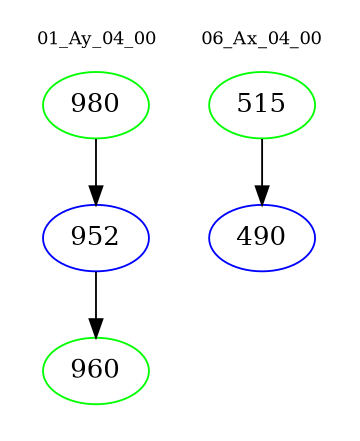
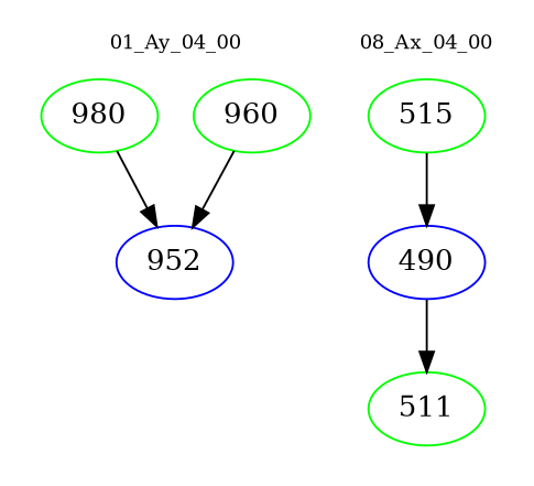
  digraph {
    node [color=green]
    edge [color=black]
    n1 [label=960]
    n2 [color=blue label=952]
    n3 [label=980]
    n4 [label=515]
    n5 [color=blue label=490]
+   n6 [label=511]
    subgraph cluster_1 {
      color=white
      fontsize=10
      label="01_Ay_04_00"
      n1
      n2
      n3
    }
    subgraph cluster_2 {
      color=white
      fontsize=10
-     label="06_Ax_04_00"
+     label="08_Ax_04_00"
      n4
      n5
+     n6
    }
-   n2 -> n1
+   n1 -> n2
    n3 -> n2
    n4 -> n5
+   n5 -> n6
  }
